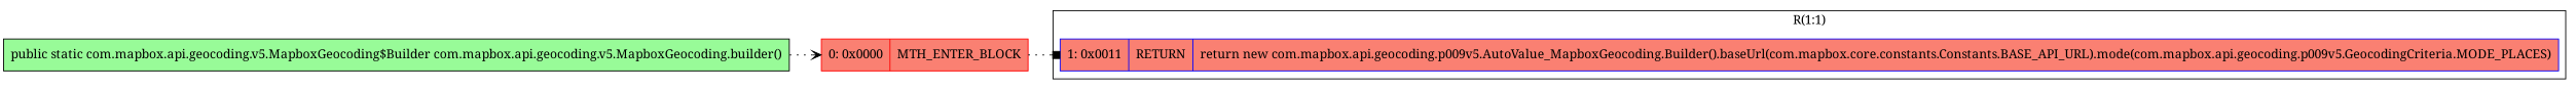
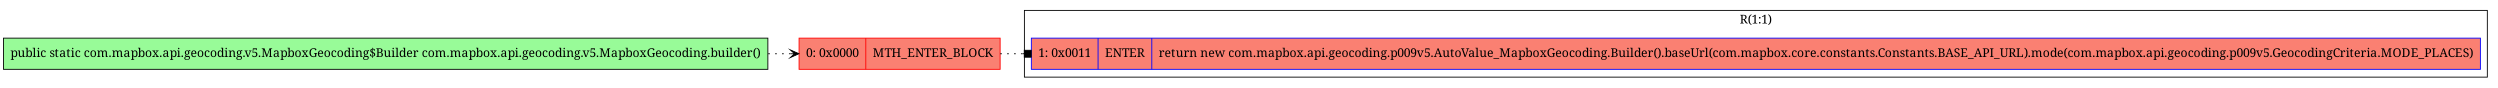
  digraph {
    rankdir=LR
    fontname="Noto Serif"
    node [shape=record style=filled fillcolor=salmon fontname="Noto Serif"]
    edge [style=dotted fontname="Noto Serif"]
-   n1 [color=blue label="{1\:\ 0x0011|RETURN\l|return new com.mapbox.api.geocoding.p009v5.AutoValue_MapboxGeocoding.Builder().baseUrl(com.mapbox.core.constants.Constants.BASE_API_URL).mode(com.mapbox.api.geocoding.p009v5.GeocodingCriteria.MODE_PLACES)\l}"]
+   n1 [color=blue label="{1\:\ 0x0011|ENTER\l|return new com.mapbox.api.geocoding.p009v5.AutoValue_MapboxGeocoding.Builder().baseUrl(com.mapbox.core.constants.Constants.BASE_API_URL).mode(com.mapbox.api.geocoding.p009v5.GeocodingCriteria.MODE_PLACES)\l}"]
    n2 [color=red label="{0\:\ 0x0000|MTH_ENTER_BLOCK\l}"]
    n3 [label="{public static com.mapbox.api.geocoding.v5.MapboxGeocoding$Builder com.mapbox.api.geocoding.v5.MapboxGeocoding.builder() }" fillcolor=palegreen]
    subgraph cluster_1 {
      label="R(1:1)"
      n1
    }
    n2 -> n1 [arrowhead=box]
    n3 -> n2 [arrowhead=vee]
  }
